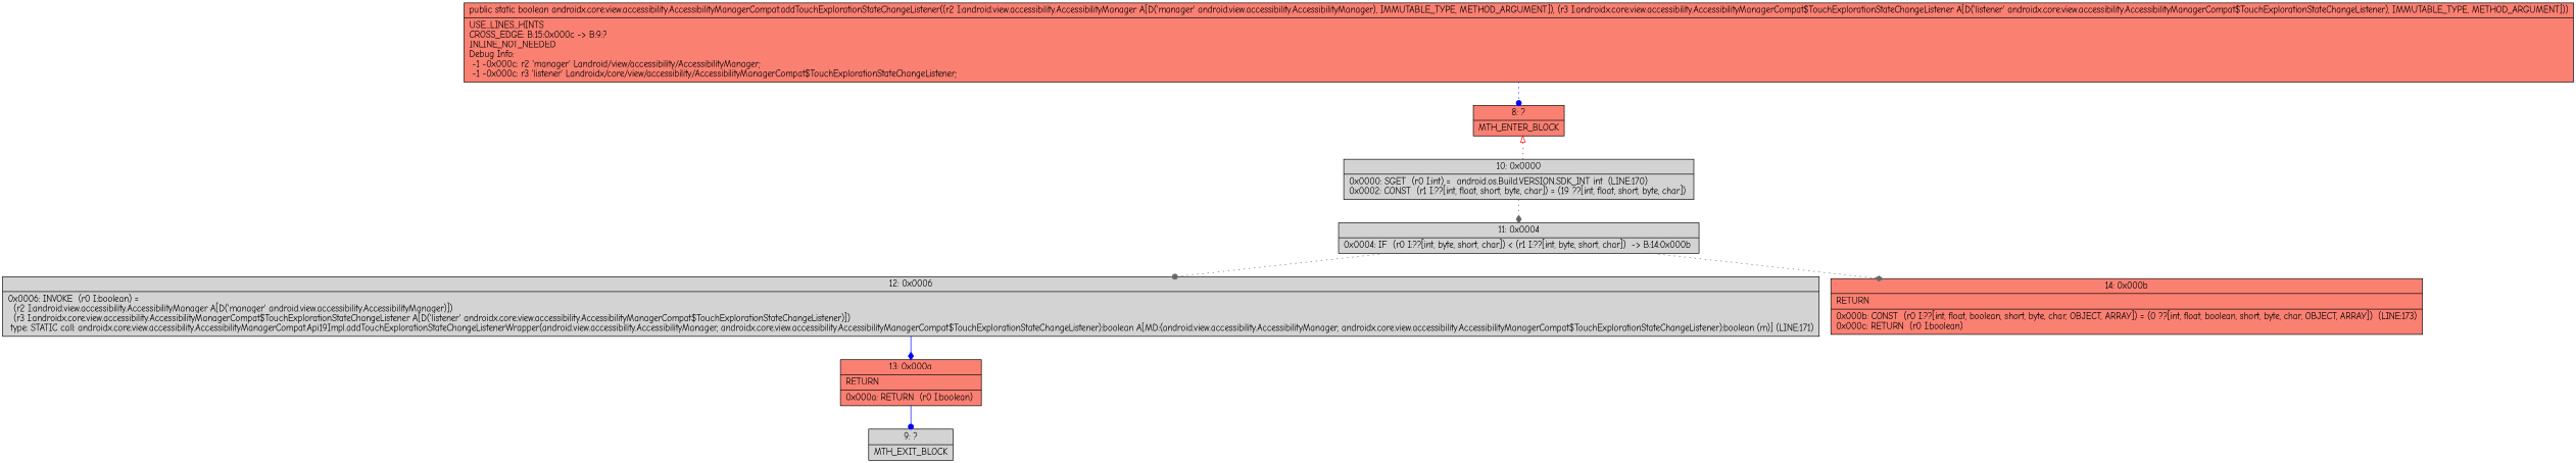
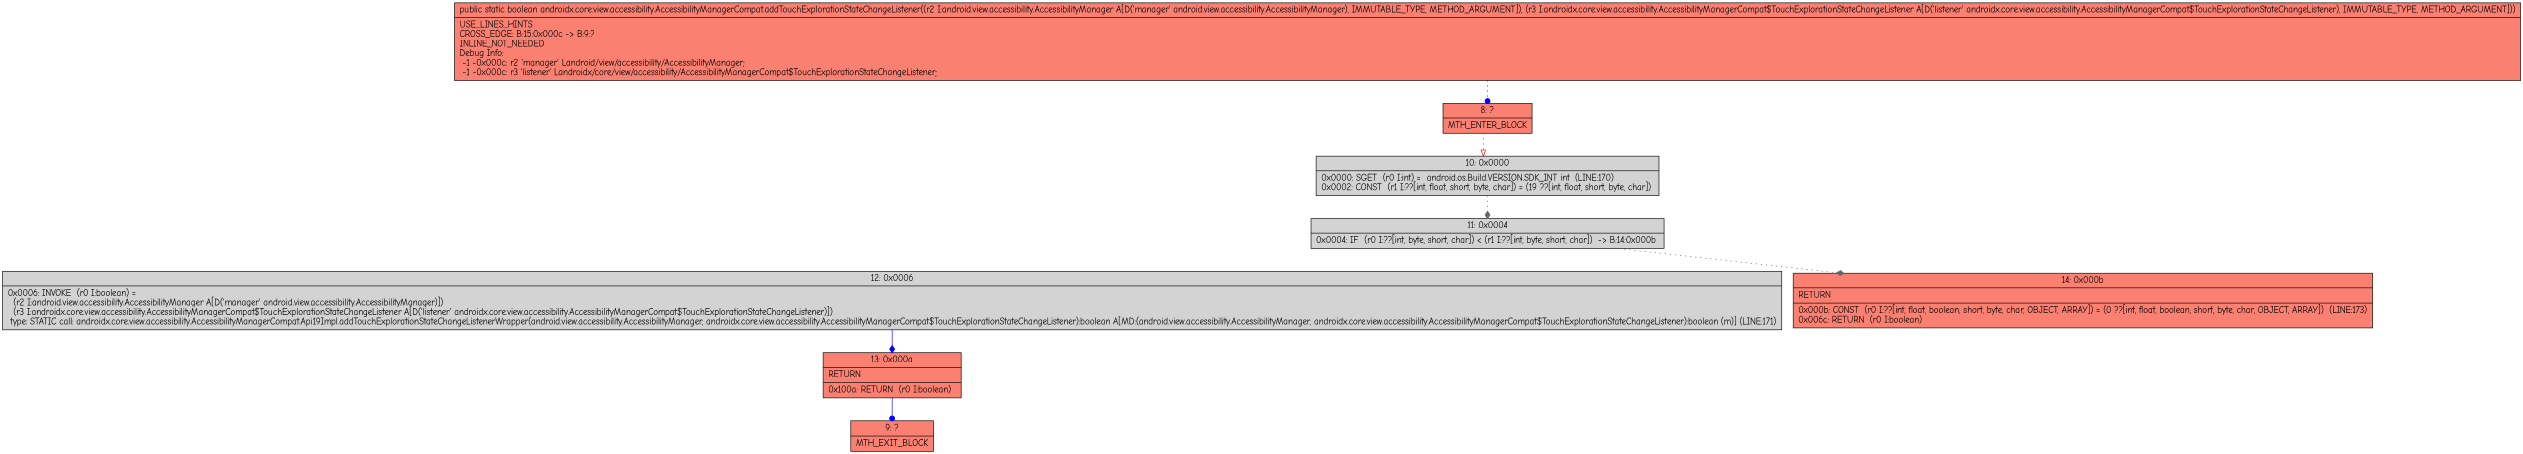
  digraph {
    fontname="Comic Neue"
    node [fillcolor=salmon fontname="Comic Neue" shape=record style=filled]
    edge [arrowhead=diamond color=gray40 fontname="Comic Neue" style=dotted]
    n1 [label="{8\:\ ?|MTH_ENTER_BLOCK\l}"]
    n2 [fillcolor=lightgrey label="{10\:\ 0x0000|0x0000: SGET  (r0 I:int) =  android.os.Build.VERSION.SDK_INT int  (LINE:170)\l0x0002: CONST  (r1 I:??[int, float, short, byte, char]) = (19 ??[int, float, short, byte, char]) \l}"]
    n3 [fillcolor=lightgrey label="{11\:\ 0x0004|0x0004: IF  (r0 I:??[int, byte, short, char]) \< (r1 I:??[int, byte, short, char])  \-\> B:14:0x000b \l}"]
    n4 [fillcolor=lightgrey label="{12\:\ 0x0006|0x0006: INVOKE  (r0 I:boolean) = \l  (r2 I:android.view.accessibility.AccessibilityManager A[D('manager' android.view.accessibility.AccessibilityManager)])\l  (r3 I:androidx.core.view.accessibility.AccessibilityManagerCompat$TouchExplorationStateChangeListener A[D('listener' androidx.core.view.accessibility.AccessibilityManagerCompat$TouchExplorationStateChangeListener)])\l type: STATIC call: androidx.core.view.accessibility.AccessibilityManagerCompat.Api19Impl.addTouchExplorationStateChangeListenerWrapper(android.view.accessibility.AccessibilityManager, androidx.core.view.accessibility.AccessibilityManagerCompat$TouchExplorationStateChangeListener):boolean A[MD:(android.view.accessibility.AccessibilityManager, androidx.core.view.accessibility.AccessibilityManagerCompat$TouchExplorationStateChangeListener):boolean (m)] (LINE:171)\l}"]
-   n5 [label="{14\:\ 0x000b|RETURN\l|0x000b: CONST  (r0 I:??[int, float, boolean, short, byte, char, OBJECT, ARRAY]) = (0 ??[int, float, boolean, short, byte, char, OBJECT, ARRAY])  (LINE:173)\l0x000c: RETURN  (r0 I:boolean) \l}"]
-   n6 [label="{13\:\ 0x000a|RETURN\l|0x000a: RETURN  (r0 I:boolean) \l}"]
-   n7 [fillcolor=lightgrey label="{9\:\ ?|MTH_EXIT_BLOCK\l}"]
+   n5 [label="{14\:\ 0x000b|RETURN\l|0x000b: CONST  (r0 I:??[int, float, boolean, short, byte, char, OBJECT, ARRAY]) = (0 ??[int, float, boolean, short, byte, char, OBJECT, ARRAY])  (LINE:173)\l0x006c: RETURN  (r0 I:boolean) \l}"]
+   n6 [label="{13\:\ 0x000a|RETURN\l|0x100a: RETURN  (r0 I:boolean) \l}"]
+   n7 [label="{9\:\ ?|MTH_EXIT_BLOCK\l}"]
    n8 [label="{public static boolean androidx.core.view.accessibility.AccessibilityManagerCompat.addTouchExplorationStateChangeListener((r2 I:android.view.accessibility.AccessibilityManager A[D('manager' android.view.accessibility.AccessibilityManager), IMMUTABLE_TYPE, METHOD_ARGUMENT]), (r3 I:androidx.core.view.accessibility.AccessibilityManagerCompat$TouchExplorationStateChangeListener A[D('listener' androidx.core.view.accessibility.AccessibilityManagerCompat$TouchExplorationStateChangeListener), IMMUTABLE_TYPE, METHOD_ARGUMENT]))  | USE_LINES_HINTS\lCROSS_EDGE: B:15:0x000c \-\> B:9:?\lINLINE_NOT_NEEDED\lDebug Info:\l  \-1 \-0x000c: r2 'manager' Landroid\/view\/accessibility\/AccessibilityManager;\l  \-1 \-0x000c: r3 'listener' Landroidx\/core\/view\/accessibility\/AccessibilityManagerCompat$TouchExplorationStateChangeListener;\l}"]
-   n2 -> n1 [arrowhead=onormal color=red]
+   n1 -> n2 [arrowhead=onormal color=red]
    n2 -> n3
-   n3 -> n4 [arrowhead=dot]
    n3 -> n5
    n4 -> n6 [color=blue style=solid]
    n6 -> n7 [arrowhead=dot color=blue style=solid]
    n8 -> n1 [arrowhead=dot color=blue]
  }
